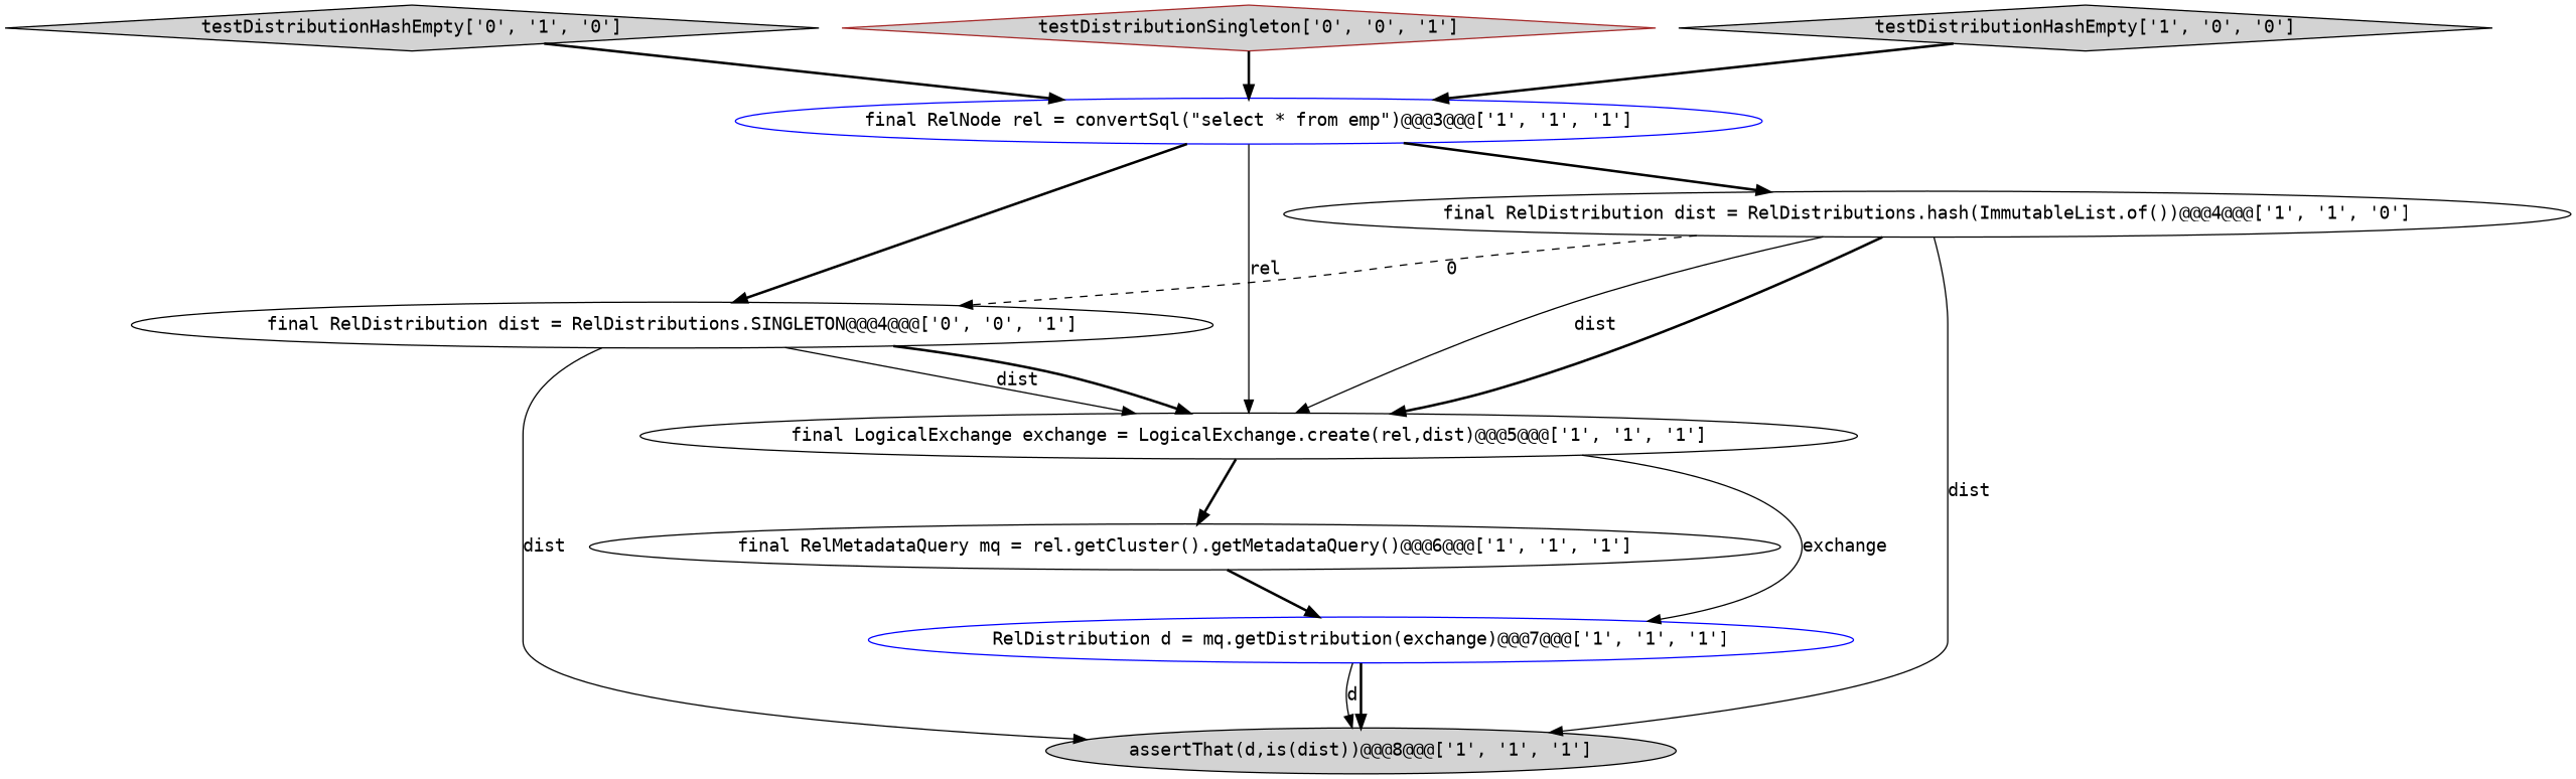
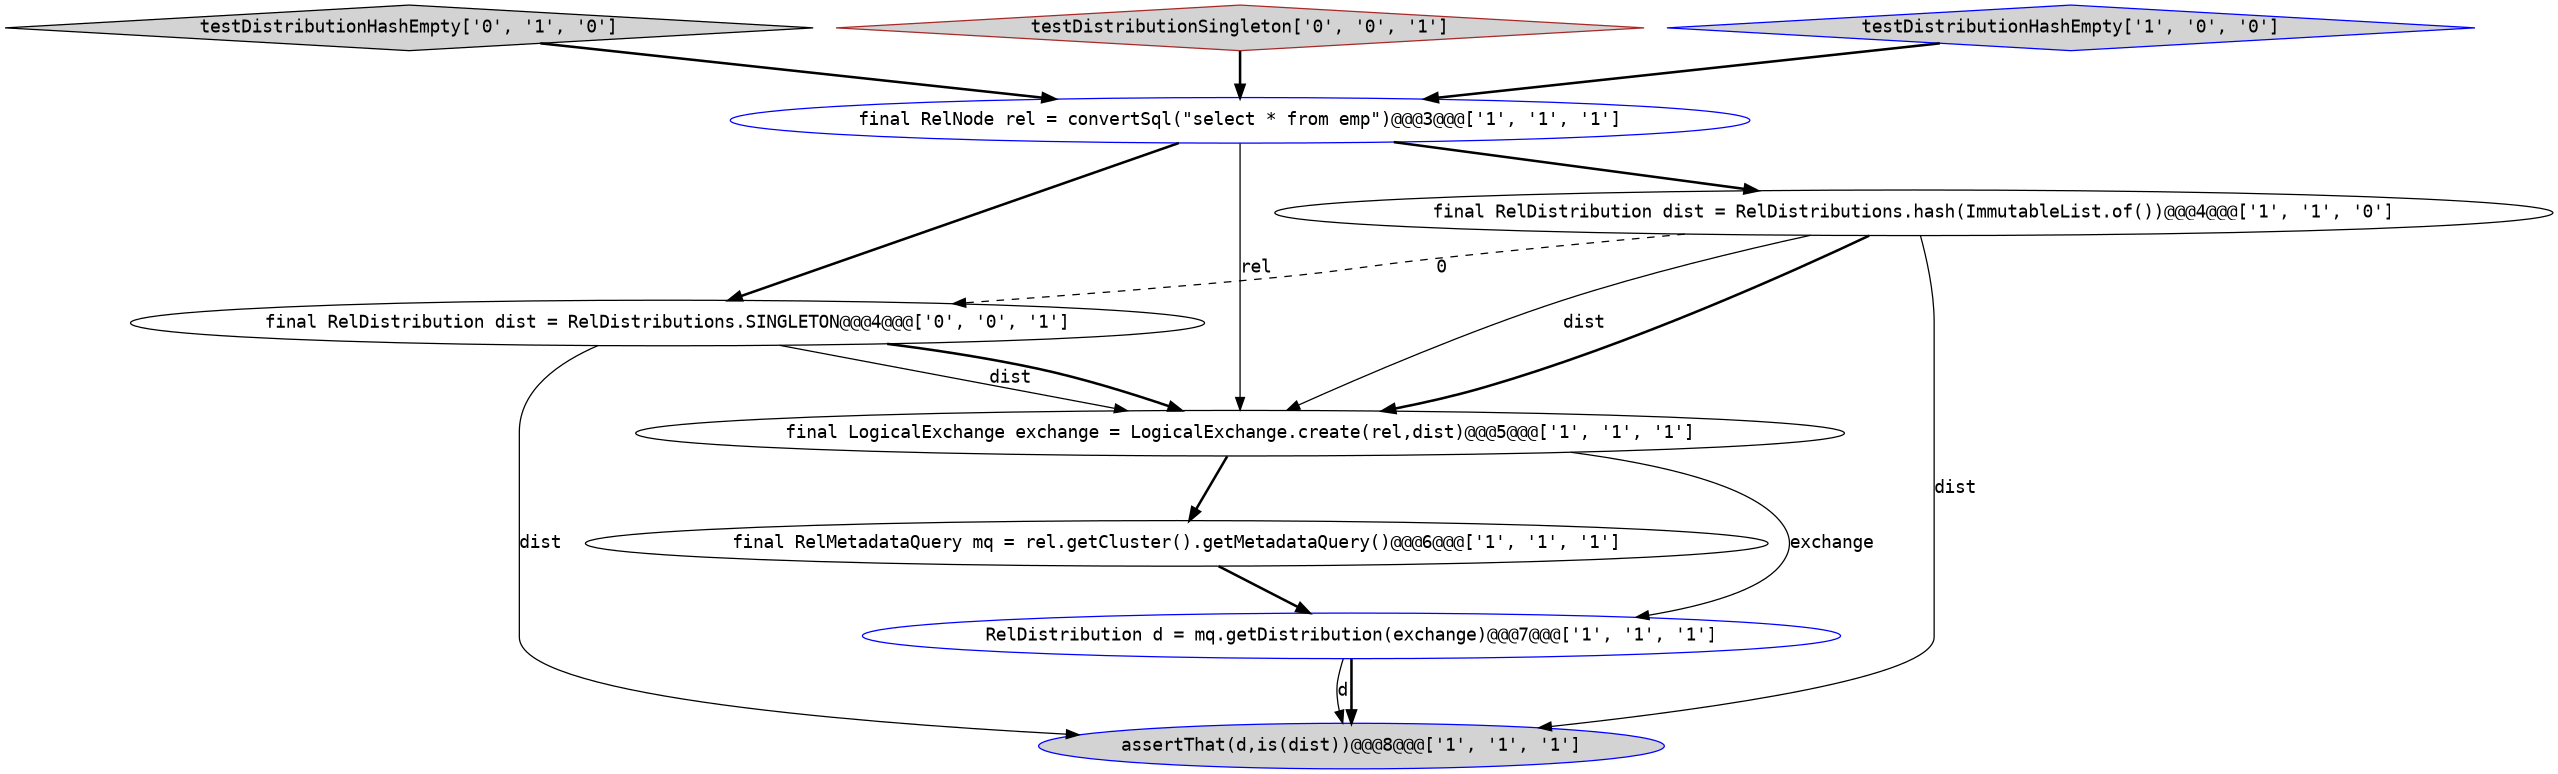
  digraph {
    fontname="DejaVu Sans Mono"
    node [color=black fillcolor=white fontname="DejaVu Sans Mono" shape=ellipse style=filled]
    edge [fontname="DejaVu Sans Mono" style=bold]
-   n1 [fillcolor=lightgray label="assertThat(d,is(dist))@@@8@@@['1', '1', '1']"]
+   n1 [color=blue fillcolor=lightgray label="assertThat(d,is(dist))@@@8@@@['1', '1', '1']"]
    n2 [color=blue label="RelDistribution d = mq.getDistribution(exchange)@@@7@@@['1', '1', '1']"]
    n3 [label="final RelDistribution dist = RelDistributions.SINGLETON@@@4@@@['0', '0', '1']"]
    n4 [label="final LogicalExchange exchange = LogicalExchange.create(rel,dist)@@@5@@@['1', '1', '1']"]
    n5 [label="final RelMetadataQuery mq = rel.getCluster().getMetadataQuery()@@@6@@@['1', '1', '1']"]
    n6 [color=blue label="final RelNode rel = convertSql(\"select * from emp\")@@@3@@@['1', '1', '1']"]
    n7 [label="final RelDistribution dist = RelDistributions.hash(ImmutableList.of())@@@4@@@['1', '1', '0']"]
    n8 [fillcolor=lightgray label="testDistributionHashEmpty['0', '1', '0']" shape=diamond]
    n9 [color=brown fillcolor=lightgray label="testDistributionSingleton['0', '0', '1']" shape=diamond]
-   n10 [fillcolor=lightgray label="testDistributionHashEmpty['1', '0', '0']" shape=diamond]
+   n10 [color=blue fillcolor=lightgray label="testDistributionHashEmpty['1', '0', '0']" shape=diamond]
    n2 -> n1
    n2 -> n1 [label=d style=solid]
    n3 -> n1 [label=dist style=solid]
    n3 -> n4 [label=dist style=solid]
    n3 -> n4
    n4 -> n2 [label=exchange style=solid]
    n4 -> n5
    n5 -> n2
    n6 -> n3
    n6 -> n4 [label=rel style=solid]
    n6 -> n7
    n7 -> n1 [label=dist style=solid]
    n7 -> n3 [label=0 style=dashed]
    n7 -> n4
    n7 -> n4 [label=dist style=solid]
    n8 -> n6
    n9 -> n6
    n10 -> n6
  }
